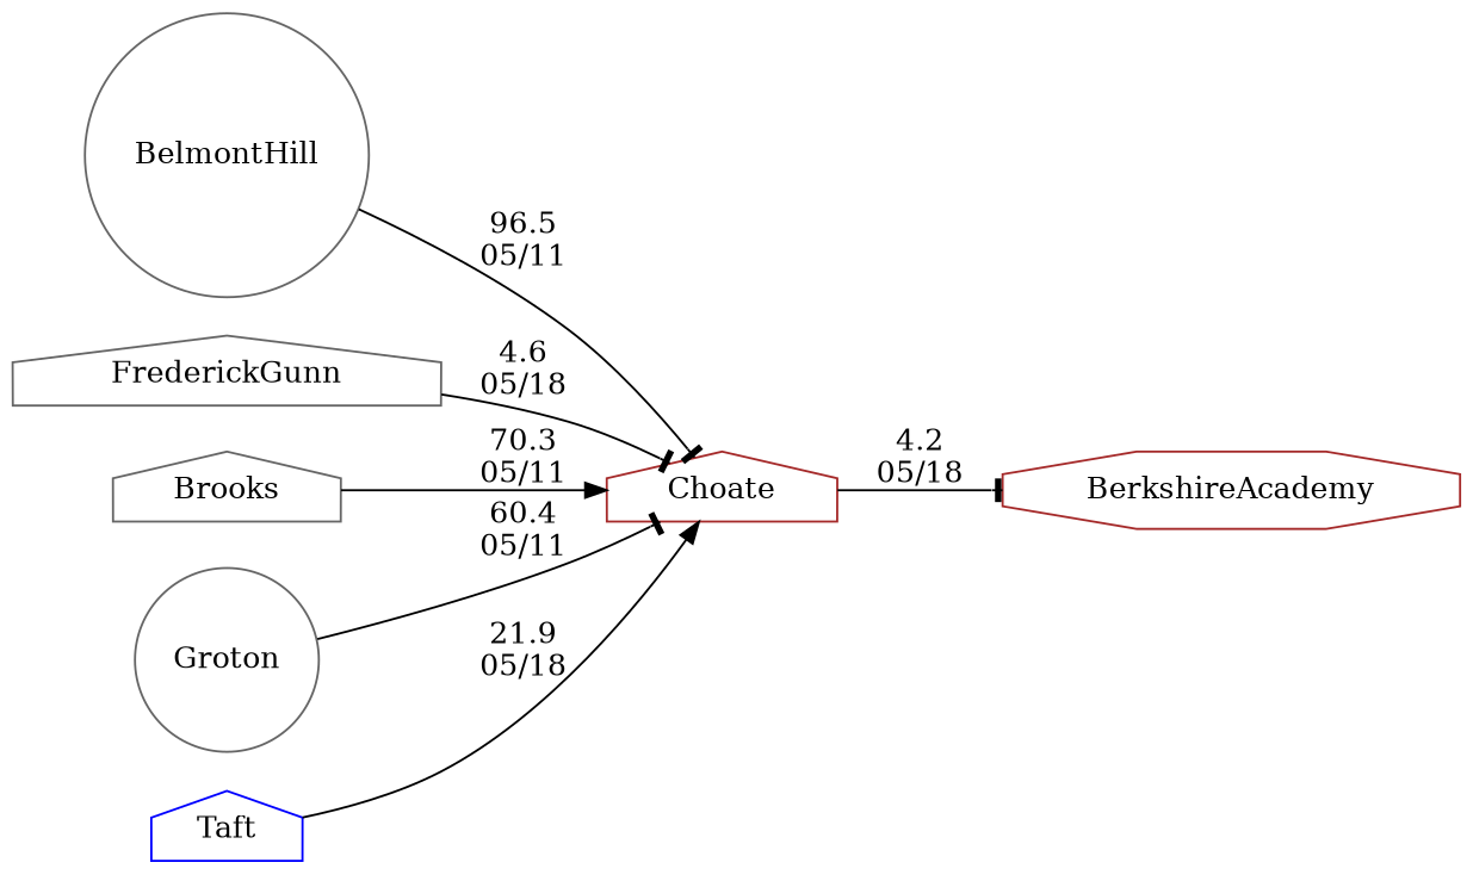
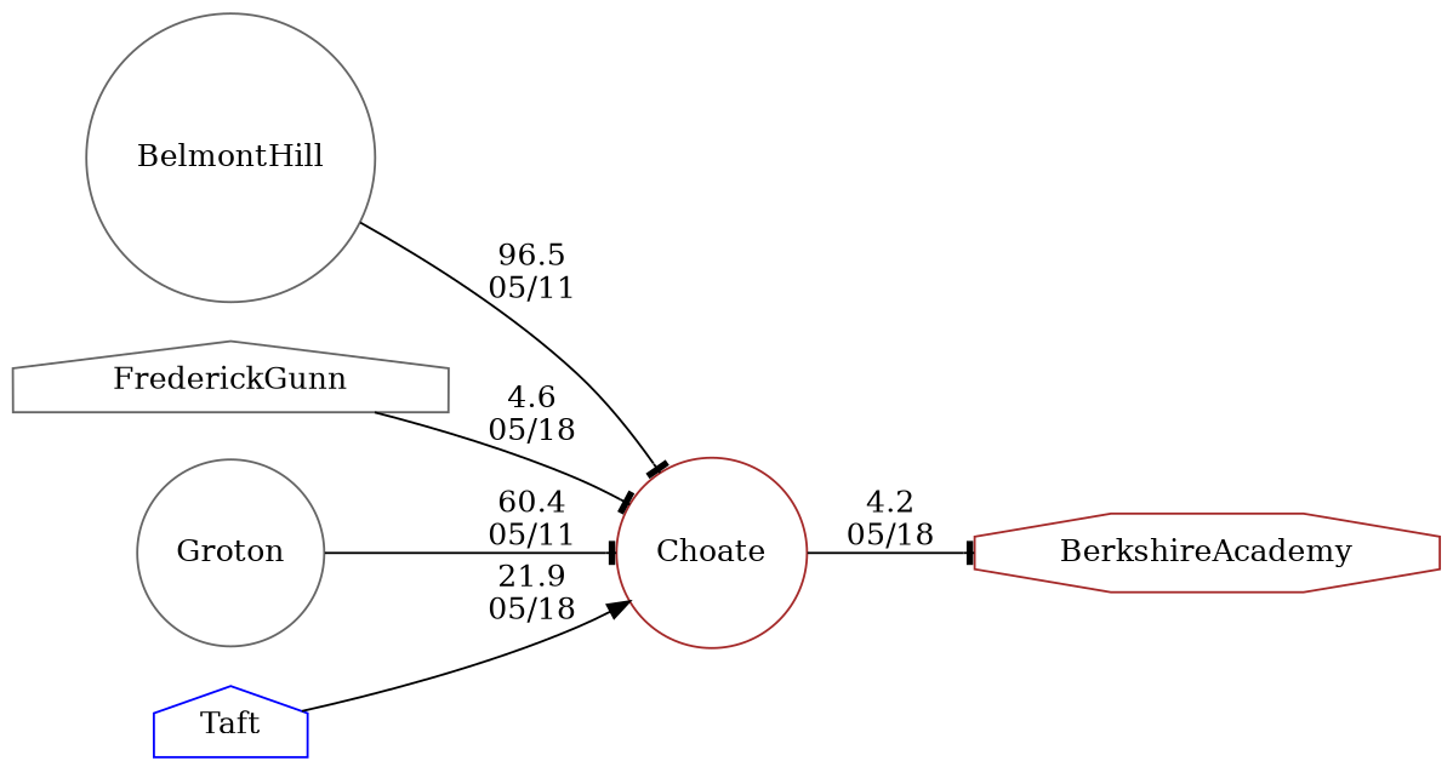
  digraph {
    rankdir=LR
    node [color=gray40 shape=circle]
    edge [arrowhead=tee random=random weight=96]
    BerkshireAcademy [color=brown shape=octagon]
-   Choate [color=brown shape=house]
+   Choate [color=brown]
    BelmontHill
    FrederickGunn [shape=house]
-   Brooks [shape=house]
    Groton
    Taft [color=blue shape=house]
    Choate -> BerkshireAcademy [label="4.2\n05/18"]
    BelmontHill -> Choate [label="96.5\n05/11" weight=4]
    FrederickGunn -> Choate [label="4.6\n05/18"]
-   Brooks -> Choate [arrowhead=normal label="70.3\n05/11" weight=30]
    Groton -> Choate [label="60.4\n05/11" weight=40]
    Taft -> Choate [arrowhead=normal label="21.9\n05/18" weight=79]
  }
